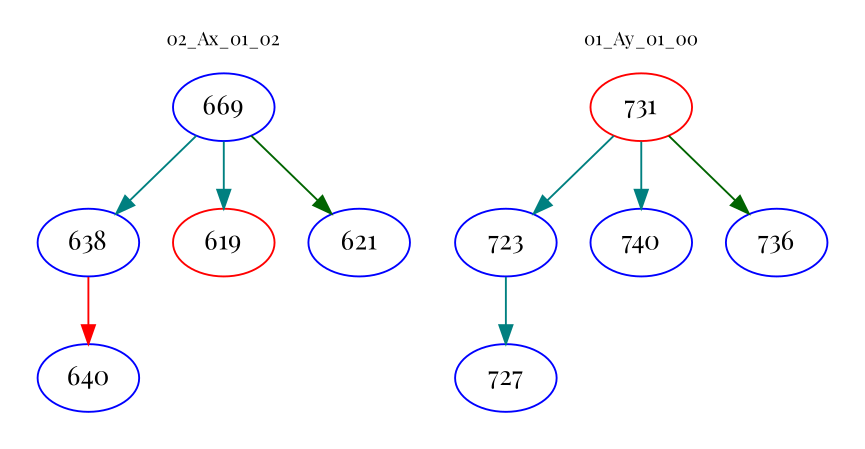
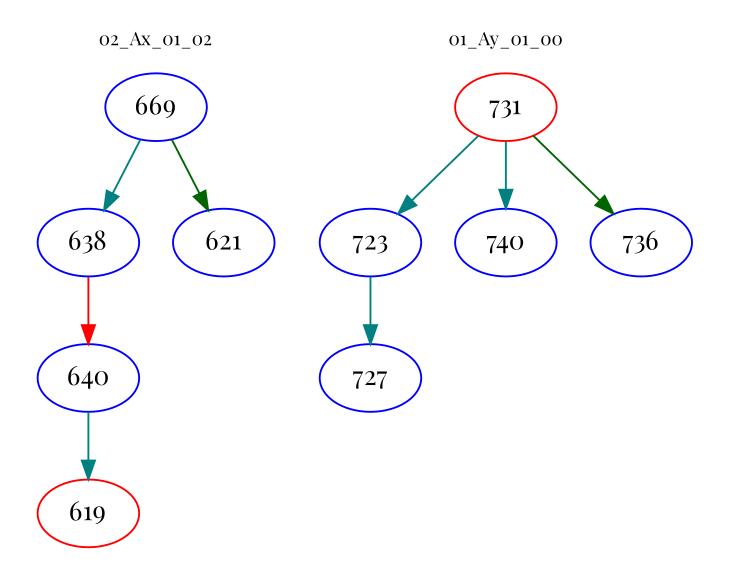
  digraph {
    fontname="Playfair Display"
    node [color=blue fontname="Playfair Display"]
    edge [color=teal fontname="Playfair Display"]
    n1 [label=669]
    n2 [label=638]
    n3 [color=red label=619]
    n4 [label=621]
    n5 [label=640]
    n6 [color=red label=731]
    n7 [label=723]
    n8 [label=740]
    n9 [label=736]
    n10 [label=727]
    subgraph cluster_1 {
      color=white
      fontsize=10
      label="02_Ax_01_02"
      n1
      n2
      n3
      n4
      n5
    }
    subgraph cluster_2 {
      color=white
      fontsize=10
      label="01_Ay_01_00"
      n6
      n7
      n8
      n9
      n10
    }
    n1 -> n2
-   n1 -> n3
+   n5 -> n3
    n1 -> n4 [color=darkgreen]
    n2 -> n5 [color=red]
    n6 -> n7
    n6 -> n8
    n6 -> n9 [color=darkgreen]
    n7 -> n10
  }
